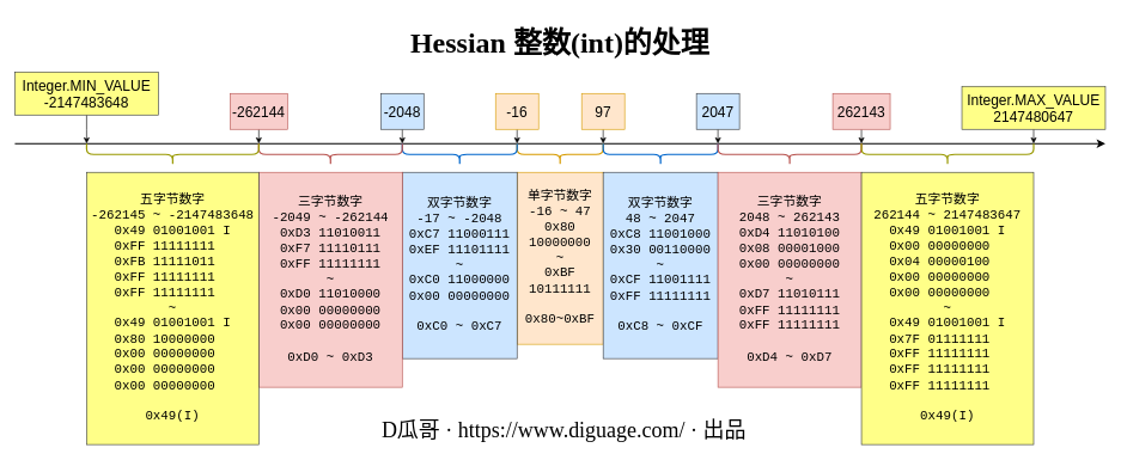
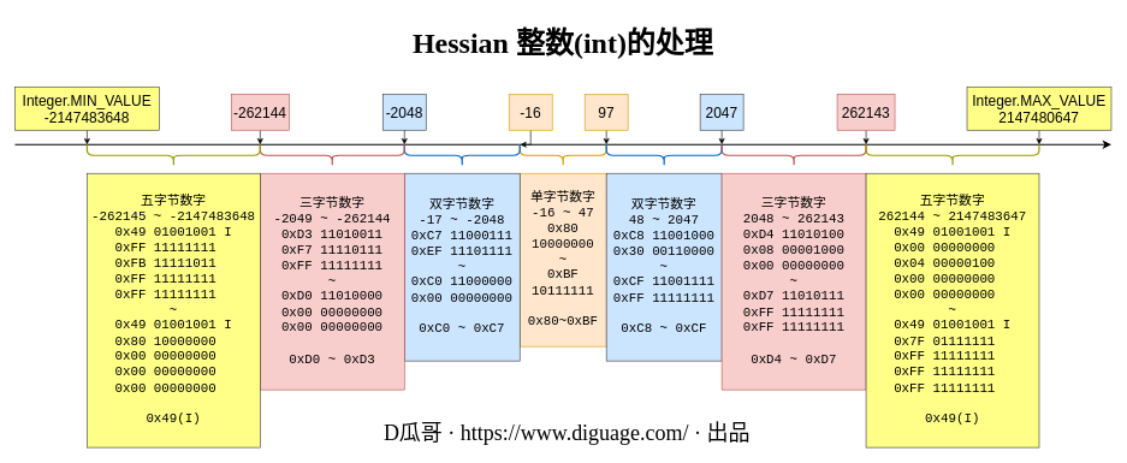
  <mxCell id="0" />
  <mxCell id="1" parent="0" />
  <mxCell id="2" value="" style="endArrow=classic;html=1;rounded=0;strokeWidth=2;" parent="1" edge="1"><mxGeometry width="50" height="50" relative="1" as="geometry"><mxPoint x="20" y="200" as="sourcePoint" /><mxPoint x="1540" y="200" as="targetPoint" /></mxGeometry></mxCell>
  <mxCell id="3" value="" style="shape=curlyBracket;whiteSpace=wrap;html=1;rounded=1;direction=north;fillColor=#ffe6cc;strokeColor=#d79b00;strokeWidth=2;" parent="1" vertex="1"><mxGeometry x="720" y="200" width="120" height="30" as="geometry" /></mxCell>
  <mxCell id="4" value="" style="edgeStyle=orthogonalEdgeStyle;rounded=0;orthogonalLoop=1;jettySize=auto;html=1;strokeWidth=1;" parent="1" source="5" edge="1"><mxGeometry relative="1" as="geometry"><mxPoint x="720" y="200" as="targetPoint" /></mxGeometry></mxCell>
- <mxCell id="5" value="-16" style="text;html=1;strokeColor=#d79b00;fillColor=#ffe6cc;align=center;verticalAlign=middle;whiteSpace=wrap;rounded=0;fontSize=20;" parent="1" vertex="1"><mxGeometry x="690" y="130" width="60" height="50" as="geometry" /></mxCell>
+ <mxCell id="5" value="-16" style="text;html=1;strokeColor=#d79b00;fillColor=#ffe6cc;align=center;verticalAlign=middle;whiteSpace=wrap;rounded=0;fontSize=20;" parent="1" vertex="1"><mxGeometry x="705" y="130" width="60" height="50" as="geometry" /></mxCell>
  <mxCell id="6" value="" style="edgeStyle=orthogonalEdgeStyle;rounded=0;orthogonalLoop=1;jettySize=auto;html=1;strokeWidth=1;" parent="1" source="7" edge="1"><mxGeometry relative="1" as="geometry"><mxPoint x="840" y="200" as="targetPoint" /></mxGeometry></mxCell>
  <mxCell id="7" value="97" style="text;html=1;strokeColor=#d79b00;fillColor=#ffe6cc;align=center;verticalAlign=middle;whiteSpace=wrap;rounded=0;fontSize=20;" parent="1" vertex="1"><mxGeometry x="810" y="130" width="60" height="50" as="geometry" /></mxCell>
  <mxCell id="8" value="" style="shape=curlyBracket;whiteSpace=wrap;html=1;rounded=1;direction=north;fillColor=#cce5ff;strokeColor=#0066CC;strokeWidth=2;" parent="1" vertex="1"><mxGeometry x="840" y="200" width="160" height="30" as="geometry" /></mxCell>
  <mxCell id="9" value="" style="edgeStyle=orthogonalEdgeStyle;rounded=0;orthogonalLoop=1;jettySize=auto;html=1;strokeWidth=1;" parent="1" source="10" edge="1"><mxGeometry relative="1" as="geometry"><mxPoint x="1000" y="200" as="targetPoint" /></mxGeometry></mxCell>
  <mxCell id="10" value="2047" style="text;html=1;strokeColor=#36393d;fillColor=#cce5ff;align=center;verticalAlign=middle;whiteSpace=wrap;rounded=0;fontSize=20;" parent="1" vertex="1"><mxGeometry x="970" y="130" width="60" height="50" as="geometry" /></mxCell>
  <mxCell id="11" value="" style="shape=curlyBracket;whiteSpace=wrap;html=1;rounded=1;direction=north;fillColor=#cce5ff;strokeColor=#0066CC;strokeWidth=2;" parent="1" vertex="1"><mxGeometry x="560" y="200" width="160" height="30" as="geometry" /></mxCell>
  <mxCell id="12" value="" style="edgeStyle=orthogonalEdgeStyle;rounded=0;orthogonalLoop=1;jettySize=auto;html=1;strokeWidth=1;" parent="1" source="13" edge="1"><mxGeometry relative="1" as="geometry"><mxPoint x="560" y="200" as="targetPoint" /></mxGeometry></mxCell>
  <mxCell id="13" value="-2048" style="text;html=1;strokeColor=#36393d;fillColor=#cce5ff;align=center;verticalAlign=middle;whiteSpace=wrap;rounded=0;fontSize=20;" parent="1" vertex="1"><mxGeometry x="530" y="130" width="60" height="50" as="geometry" /></mxCell>
  <mxCell id="14" value="" style="shape=curlyBracket;whiteSpace=wrap;html=1;rounded=1;direction=north;fillColor=#f8cecc;strokeColor=#b85450;strokeWidth=2;" parent="1" vertex="1"><mxGeometry x="1000" y="200" width="200" height="30" as="geometry" /></mxCell>
  <mxCell id="15" value="" style="edgeStyle=orthogonalEdgeStyle;rounded=0;orthogonalLoop=1;jettySize=auto;html=1;strokeWidth=1;" parent="1" source="16" edge="1"><mxGeometry relative="1" as="geometry"><mxPoint x="1200" y="200" as="targetPoint" /></mxGeometry></mxCell>
  <mxCell id="16" value="262143" style="text;html=1;strokeColor=#b85450;fillColor=#f8cecc;align=center;verticalAlign=middle;whiteSpace=wrap;rounded=0;fontSize=20;" parent="1" vertex="1"><mxGeometry x="1160" y="130" width="80" height="50" as="geometry" /></mxCell>
  <mxCell id="17" value="" style="shape=curlyBracket;whiteSpace=wrap;html=1;rounded=1;direction=north;fillColor=#f8cecc;strokeColor=#b85450;strokeWidth=2;" parent="1" vertex="1"><mxGeometry y="200" width="200" height="30" as="geometry" x="360" /></mxCell>
  <mxCell id="18" value="" style="edgeStyle=orthogonalEdgeStyle;rounded=0;orthogonalLoop=1;jettySize=auto;html=1;strokeWidth=1;" parent="1" source="19" edge="1"><mxGeometry relative="1" as="geometry"><mxPoint y="200" as="targetPoint" x="360" /></mxGeometry></mxCell>
  <mxCell id="19" value="-262144" style="text;html=1;strokeColor=#b85450;fillColor=#f8cecc;align=center;verticalAlign=middle;whiteSpace=wrap;rounded=0;fontSize=20;" parent="1" vertex="1"><mxGeometry x="320" y="130" width="80" height="50" as="geometry" /></mxCell>
  <mxCell id="20" value="单字节数字&lt;br style=&quot;font-size: 18px&quot;&gt;-16 ~ 47&lt;br style=&quot;font-size: 18px&quot;&gt;0x80 10000000&lt;br style=&quot;font-size: 18px&quot;&gt;~&lt;br style=&quot;font-size: 18px&quot;&gt;0xBF 10111111&lt;br&gt;&lt;br&gt;0x80~0xBF" style="text;html=1;strokeColor=#d79b00;fillColor=#ffe6cc;align=center;verticalAlign=middle;whiteSpace=wrap;rounded=0;fontSize=18;fontFamily=Courier New;" parent="1" vertex="1"><mxGeometry x="720" y="240" width="120" height="240" as="geometry" /></mxCell>
  <mxCell id="21" value="双字节数字&lt;br style=&quot;font-size: 18px&quot;&gt;48 ~ 2047&lt;br style=&quot;font-size: 18px&quot;&gt;0xC8 11001000&lt;br&gt;0x30 00110000&lt;br style=&quot;font-size: 18px&quot;&gt;~&lt;br style=&quot;font-size: 18px&quot;&gt;0xCF 11001111&lt;br&gt;0xFF 11111111&lt;br&gt;&lt;br&gt;0xC8 ~ 0xCF" style="text;html=1;strokeColor=#36393d;fillColor=#cce5ff;align=center;verticalAlign=middle;whiteSpace=wrap;rounded=0;fontSize=18;fontFamily=Courier New;" parent="1" vertex="1"><mxGeometry x="840" y="240" width="160" height="260" as="geometry" /></mxCell>
  <mxCell id="22" value="双字节数字&lt;br style=&quot;font-size: 18px&quot;&gt;-17 ~ -2048&lt;br style=&quot;font-size: 18px&quot;&gt;0xC7 11000111&lt;br&gt;0xEF 11101111&lt;br style=&quot;font-size: 18px&quot;&gt;~&lt;br style=&quot;font-size: 18px&quot;&gt;0xC0 11000000&lt;br&gt;0x00 00000000&lt;br&gt;&lt;br&gt;0xC0 ~ 0xC7" style="text;html=1;strokeColor=#36393d;fillColor=#cce5ff;align=center;verticalAlign=middle;whiteSpace=wrap;rounded=0;fontSize=18;fontFamily=Courier New;" parent="1" vertex="1"><mxGeometry x="560" y="240" width="160" height="260" as="geometry" /></mxCell>
  <mxCell id="23" value="三字节数字&lt;br style=&quot;font-size: 18px&quot;&gt;2048 ~ 262143&lt;br style=&quot;font-size: 18px&quot;&gt;0xD4 11010100&lt;br&gt;0x08 00001000&lt;br&gt;0x00 00000000&lt;br style=&quot;font-size: 18px&quot;&gt;~&lt;br style=&quot;font-size: 18px&quot;&gt;0xD7 11010111&lt;br&gt;0xFF 11111111&lt;br&gt;0xFF 11111111&lt;br&gt;&lt;br&gt;0xD4 ~ 0xD7" style="text;html=1;strokeColor=#b85450;fillColor=#f8cecc;align=center;verticalAlign=middle;whiteSpace=wrap;rounded=0;fontSize=18;fontFamily=Courier New;" parent="1" vertex="1"><mxGeometry x="1000" y="240" width="200" height="300" as="geometry" /></mxCell>
  <mxCell id="24" value="三字节数字&lt;br style=&quot;font-size: 18px&quot;&gt;-2049 ~ -262144&lt;br style=&quot;font-size: 18px&quot;&gt;0xD3 11010011&lt;br&gt;0xF7 11110111&lt;br&gt;0xFF 11111111&lt;br style=&quot;font-size: 18px&quot;&gt;~&lt;br&gt;0xD0 11010000&lt;br&gt;0x00 00000000&lt;br&gt;0x00 00000000&lt;br&gt;&lt;br&gt;0xD0 ~ 0xD3" style="text;html=1;strokeColor=#b85450;fillColor=#f8cecc;align=center;verticalAlign=middle;whiteSpace=wrap;rounded=0;fontSize=18;fontFamily=Courier New;" parent="1" vertex="1"><mxGeometry y="240" width="200" height="300" as="geometry" x="360" /></mxCell>
  <mxCell id="25" value="" style="shape=curlyBracket;whiteSpace=wrap;html=1;rounded=1;direction=north;fillColor=#ffff88;strokeColor=#999900;strokeWidth=2;" parent="1" vertex="1"><mxGeometry x="1200" y="200" width="240" height="30" as="geometry" /></mxCell>
  <mxCell id="26" value="" style="edgeStyle=orthogonalEdgeStyle;rounded=0;orthogonalLoop=1;jettySize=auto;html=1;strokeWidth=1;" parent="1" source="27" edge="1"><mxGeometry relative="1" as="geometry"><mxPoint x="1440" y="200" as="targetPoint" /></mxGeometry></mxCell>
  <mxCell id="27" value="Integer.MAX_VALUE&lt;br&gt;2147480647" style="text;html=1;strokeColor=#36393d;fillColor=#ffff88;align=center;verticalAlign=middle;whiteSpace=wrap;rounded=0;fontSize=20;" parent="1" vertex="1"><mxGeometry x="1340" y="120" width="200" height="60" as="geometry" /></mxCell>
  <mxCell id="28" value="" style="shape=curlyBracket;whiteSpace=wrap;html=1;rounded=1;direction=north;fillColor=#ffff88;strokeColor=#999900;strokeWidth=2;" parent="1" vertex="1"><mxGeometry x="120" y="200" width="240" height="30" as="geometry" /></mxCell>
  <mxCell id="29" value="五字节数字&lt;br style=&quot;font-size: 18px&quot;&gt;-262145 ~ -2147483648&lt;br style=&quot;font-size: 18px&quot;&gt;0x49 01001001 I&lt;br&gt;0xFF 11111111&amp;nbsp;&amp;nbsp;&lt;br&gt;0xFB 11111011&amp;nbsp;&amp;nbsp;&lt;br&gt;0xFF 11111111&amp;nbsp;&amp;nbsp;&lt;br&gt;0xFF 11111111&amp;nbsp;&amp;nbsp;&lt;br style=&quot;font-size: 18px&quot;&gt;~&lt;br&gt;0x49 01001001 I&lt;br&gt;0x80 10000000&amp;nbsp;&amp;nbsp;&lt;br&gt;0x00 00000000&amp;nbsp;&amp;nbsp;&lt;br&gt;0x00 00000000&amp;nbsp;&amp;nbsp;&lt;br&gt;0x00 00000000&amp;nbsp;&amp;nbsp;&lt;br&gt;&lt;br&gt;0x49(I)" style="text;html=1;strokeColor=#36393d;fillColor=#ffff88;align=center;verticalAlign=middle;whiteSpace=wrap;rounded=0;fontSize=18;fontFamily=Courier New;" parent="1" vertex="1"><mxGeometry x="120" y="240" width="240" height="380" as="geometry" /></mxCell>
  <mxCell id="30" value="" style="edgeStyle=orthogonalEdgeStyle;rounded=0;orthogonalLoop=1;jettySize=auto;html=1;strokeWidth=1;" parent="1" source="31" edge="1"><mxGeometry relative="1" as="geometry"><mxPoint x="120" y="200" as="targetPoint" /></mxGeometry></mxCell>
- <mxCell id="31" value="Integer.MIN_VALUE&lt;br&gt;-2147483648" style="text;html=1;strokeColor=#36393d;fillColor=#ffff88;align=center;verticalAlign=middle;whiteSpace=wrap;rounded=0;fontSize=20;" parent="1" vertex="1"><mxGeometry x="20" y="100" width="200" height="60" as="geometry" /></mxCell>
+ <mxCell id="31" value="Integer.MIN_VALUE&lt;br&gt;-2147483648" style="text;html=1;strokeColor=#36393d;fillColor=#ffff88;align=center;verticalAlign=middle;whiteSpace=wrap;rounded=0;fontSize=20;" parent="1" vertex="1"><mxGeometry x="20" y="120" width="200" height="60" as="geometry" /></mxCell>
  <mxCell id="32" value="五字节数字&lt;br style=&quot;font-size: 18px&quot;&gt;262144 ~ 2147483647&lt;br style=&quot;font-size: 18px&quot;&gt;0x49 01001001 I&lt;br&gt;0x00 00000000&amp;nbsp;&amp;nbsp;&lt;br&gt;0x04 00000100&amp;nbsp;&amp;nbsp;&lt;br&gt;0x00 00000000&amp;nbsp;&amp;nbsp;&lt;br&gt;0x00 00000000&amp;nbsp;&amp;nbsp;&lt;br style=&quot;font-size: 18px&quot;&gt;~&lt;br&gt;0x49 01001001 I&lt;br&gt;0x7F 01111111&amp;nbsp;&amp;nbsp;&lt;br&gt;0xFF 11111111&amp;nbsp;&amp;nbsp;&lt;br&gt;0xFF 11111111&amp;nbsp;&amp;nbsp;&lt;br&gt;0xFF 11111111&amp;nbsp;&amp;nbsp;&lt;br&gt;&lt;br&gt;0x49(I)" style="text;html=1;strokeColor=#36393d;fillColor=#ffff88;align=center;verticalAlign=middle;whiteSpace=wrap;rounded=0;fontSize=18;fontFamily=Courier New;" parent="1" vertex="1"><mxGeometry x="1200" y="240" width="240" height="380" as="geometry" /></mxCell>
  <mxCell id="33" value="Hessian 整数(int)的处理" style="text;html=1;strokeColor=none;fillColor=none;align=center;verticalAlign=middle;whiteSpace=wrap;rounded=0;fontFamily=JetBrains Mono;fontSize=40;fontStyle=1" parent="1" vertex="1"><mxGeometry x="520" y="20" width="520" height="80" as="geometry" /></mxCell>
  <mxCell id="34" value="D瓜哥 · https://www.diguage.com/ · 出品" style="text;html=1;strokeColor=none;fillColor=none;align=center;verticalAlign=middle;whiteSpace=wrap;rounded=0;fontFamily=JetBrains Mono;fontSize=30;" parent="1" vertex="1"><mxGeometry x="439" y="580" width="693" height="40" as="geometry" /></mxCell>
